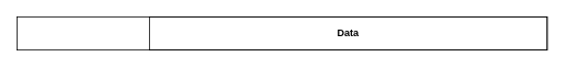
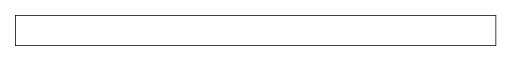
  <mxCell id="0" />
  <mxCell id="1" parent="0" />
  <mxCell id="2" value="" style="rounded=0;whiteSpace=wrap;html=1;" parent="1" vertex="1"><mxGeometry x="20" y="20" width="640" height="40" as="geometry" /></mxCell>
- <mxCell id="3" value="&lt;b&gt;Data&lt;/b&gt;" style="text;html=1;align=center;verticalAlign=middle;whiteSpace=wrap;rounded=0;strokeColor=default;" parent="1" vertex="1"><mxGeometry x="180" y="20" width="480" height="40" as="geometry" /></mxCell>
